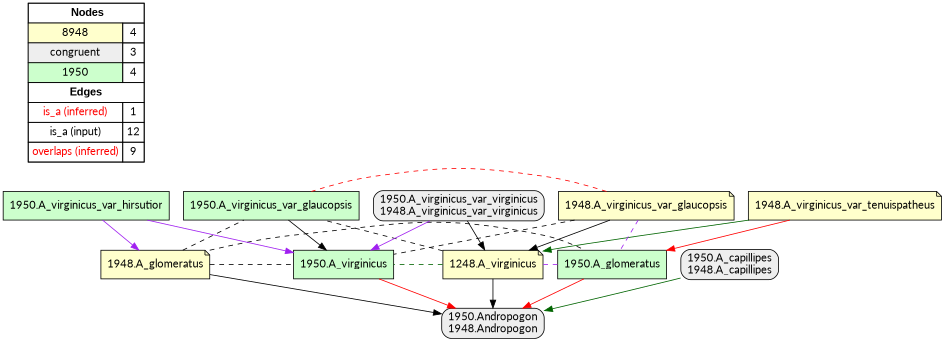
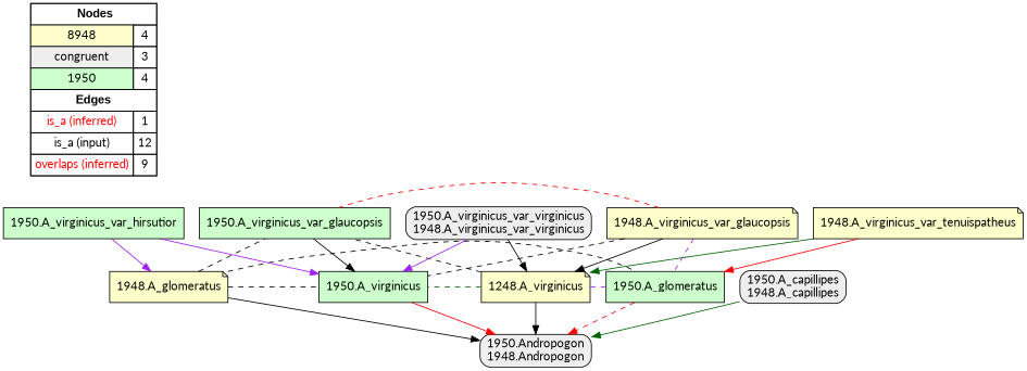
  digraph {
    fontname=Lato
    rankdir=TB
    node [fillcolor="#FFFFCC" fontname=Lato shape=box style=filled]
    edge [arrowhead=normal color=black constraint=true fontname=Lato penwidth=1 style=solid]
    n1 [fillcolor=white label=<   <TABLE BORDER="0" CELLBORDER="1" CELLSPACING="0" CELLPADDING="4">  <TR> <TD COLSPAN="2"><font face="Arial Black"> Nodes</font></TD> </TR>  <TR>   <TD bgcolor="#FFFFCC" fontname="helvetica">8948</TD>   <TD>4</TD>   </TR>  <TR>   <TD bgcolor="#EEEEEE" fontname="helvetica">congruent</TD>   <TD>3</TD>   </TR>  <TR>   <TD bgcolor="#CCFFCC" fontname="helvetica">1950</TD>   <TD>4</TD>   </TR>  <TR> <TD COLSPAN="2"><font face = "Arial Black"> Edges </font></TD> </TR>  <TR>   <TD><font color ="#FF0000">is_a (inferred)</font></TD><TD>1</TD> </TR> <TR>   <TD><font color ="#000000">is_a (input)</font></TD><TD>12</TD> </TR> <TR>   <TD><font color ="#FF0000">overlaps (inferred)</font></TD><TD>9</TD> </TR> </TABLE>   > margin=0]
    n2 [label="1248.A_virginicus" shape=note]
    "1950.Andropogon\n1948.Andropogon" [fillcolor="#EEEEEE" style="filled,rounded"]
    "1950.A_virginicus" [fillcolor="#CCFFCC"]
    "1950.A_virginicus_var_glaucopsis" [fillcolor="#CCFFCC"]
    "1950.A_glomeratus" [fillcolor="#CCFFCC"]
    "1948.A_virginicus_var_tenuispatheus" [shape=note]
    "1948.A_glomeratus" [shape=note]
    "1948.A_virginicus_var_glaucopsis" [shape=note]
    "1950.A_capillipes\n1948.A_capillipes" [fillcolor="#EEEEEE" style="filled,rounded"]
    "1950.A_virginicus_var_virginicus\n1948.A_virginicus_var_virginicus" [fillcolor="#EEEEEE" style="filled,rounded"]
    "1950.A_virginicus_var_hirsutior" [fillcolor="#CCFFCC"]
    subgraph sub_1 {
      rank=source
      n1
    }
    n2 -> "1950.Andropogon\n1948.Andropogon"
    n2 -> "1950.A_virginicus" [arrowhead=none color=darkgreen constraint=false style=dashed]
    n2 -> "1950.A_virginicus_var_glaucopsis" [arrowhead=none constraint=false style=dashed]
    n2 -> "1950.A_glomeratus" [arrowhead=none color=purple constraint=false style=dashed]
    "1950.A_virginicus" -> "1950.Andropogon\n1948.Andropogon" [color=red]
    "1950.A_virginicus_var_glaucopsis" -> "1950.A_virginicus"
-   "1950.A_glomeratus" -> "1950.Andropogon\n1948.Andropogon" [color=red]
+   "1950.A_glomeratus" -> "1950.Andropogon\n1948.Andropogon" [color=red style=dashed]
    "1948.A_virginicus_var_tenuispatheus" -> n2 [color=darkgreen]
    "1948.A_virginicus_var_tenuispatheus" -> "1950.A_glomeratus" [color=red]
    "1948.A_glomeratus" -> "1950.Andropogon\n1948.Andropogon"
    "1948.A_glomeratus" -> "1950.A_virginicus" [arrowhead=none constraint=false style=dashed]
    "1948.A_glomeratus" -> "1950.A_virginicus_var_glaucopsis" [arrowhead=none constraint=false style=dashed]
    "1948.A_glomeratus" -> "1950.A_glomeratus" [arrowhead=none constraint=false style=dashed]
    "1948.A_virginicus_var_glaucopsis" -> n2
    "1948.A_virginicus_var_glaucopsis" -> "1950.A_virginicus" [arrowhead=none constraint=false style=dashed]
    "1948.A_virginicus_var_glaucopsis" -> "1950.A_virginicus_var_glaucopsis" [arrowhead=none color=red constraint=false style=dashed]
    "1948.A_virginicus_var_glaucopsis" -> "1950.A_glomeratus" [arrowhead=none color=purple constraint=false style=dashed]
    "1950.A_capillipes\n1948.A_capillipes" -> "1950.Andropogon\n1948.Andropogon" [color=darkgreen]
    "1950.A_virginicus_var_virginicus\n1948.A_virginicus_var_virginicus" -> n2
    "1950.A_virginicus_var_virginicus\n1948.A_virginicus_var_virginicus" -> "1950.A_virginicus" [color=purple]
    "1950.A_virginicus_var_hirsutior" -> "1950.A_virginicus" [color=purple]
    "1950.A_virginicus_var_hirsutior" -> "1948.A_glomeratus" [color=purple]
  }
